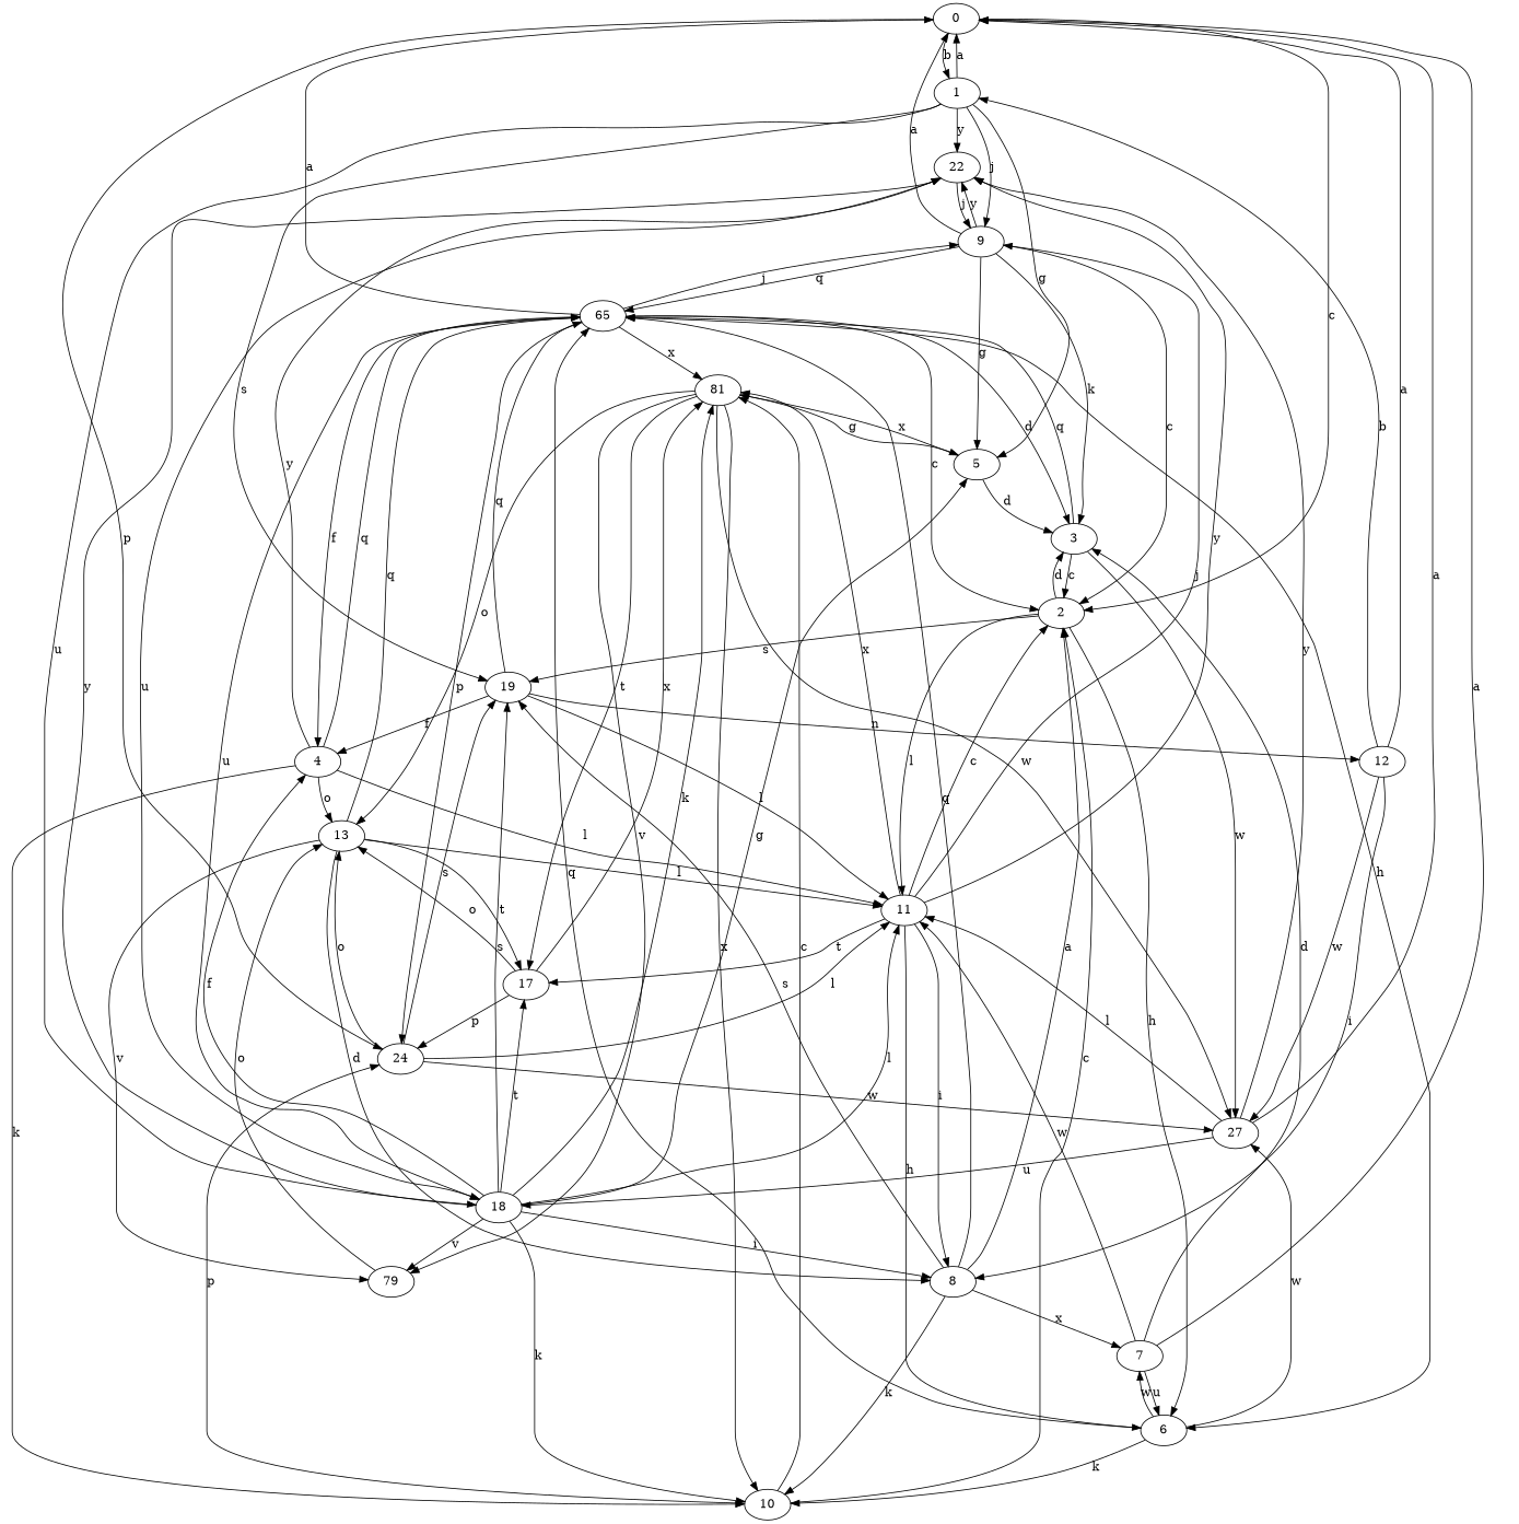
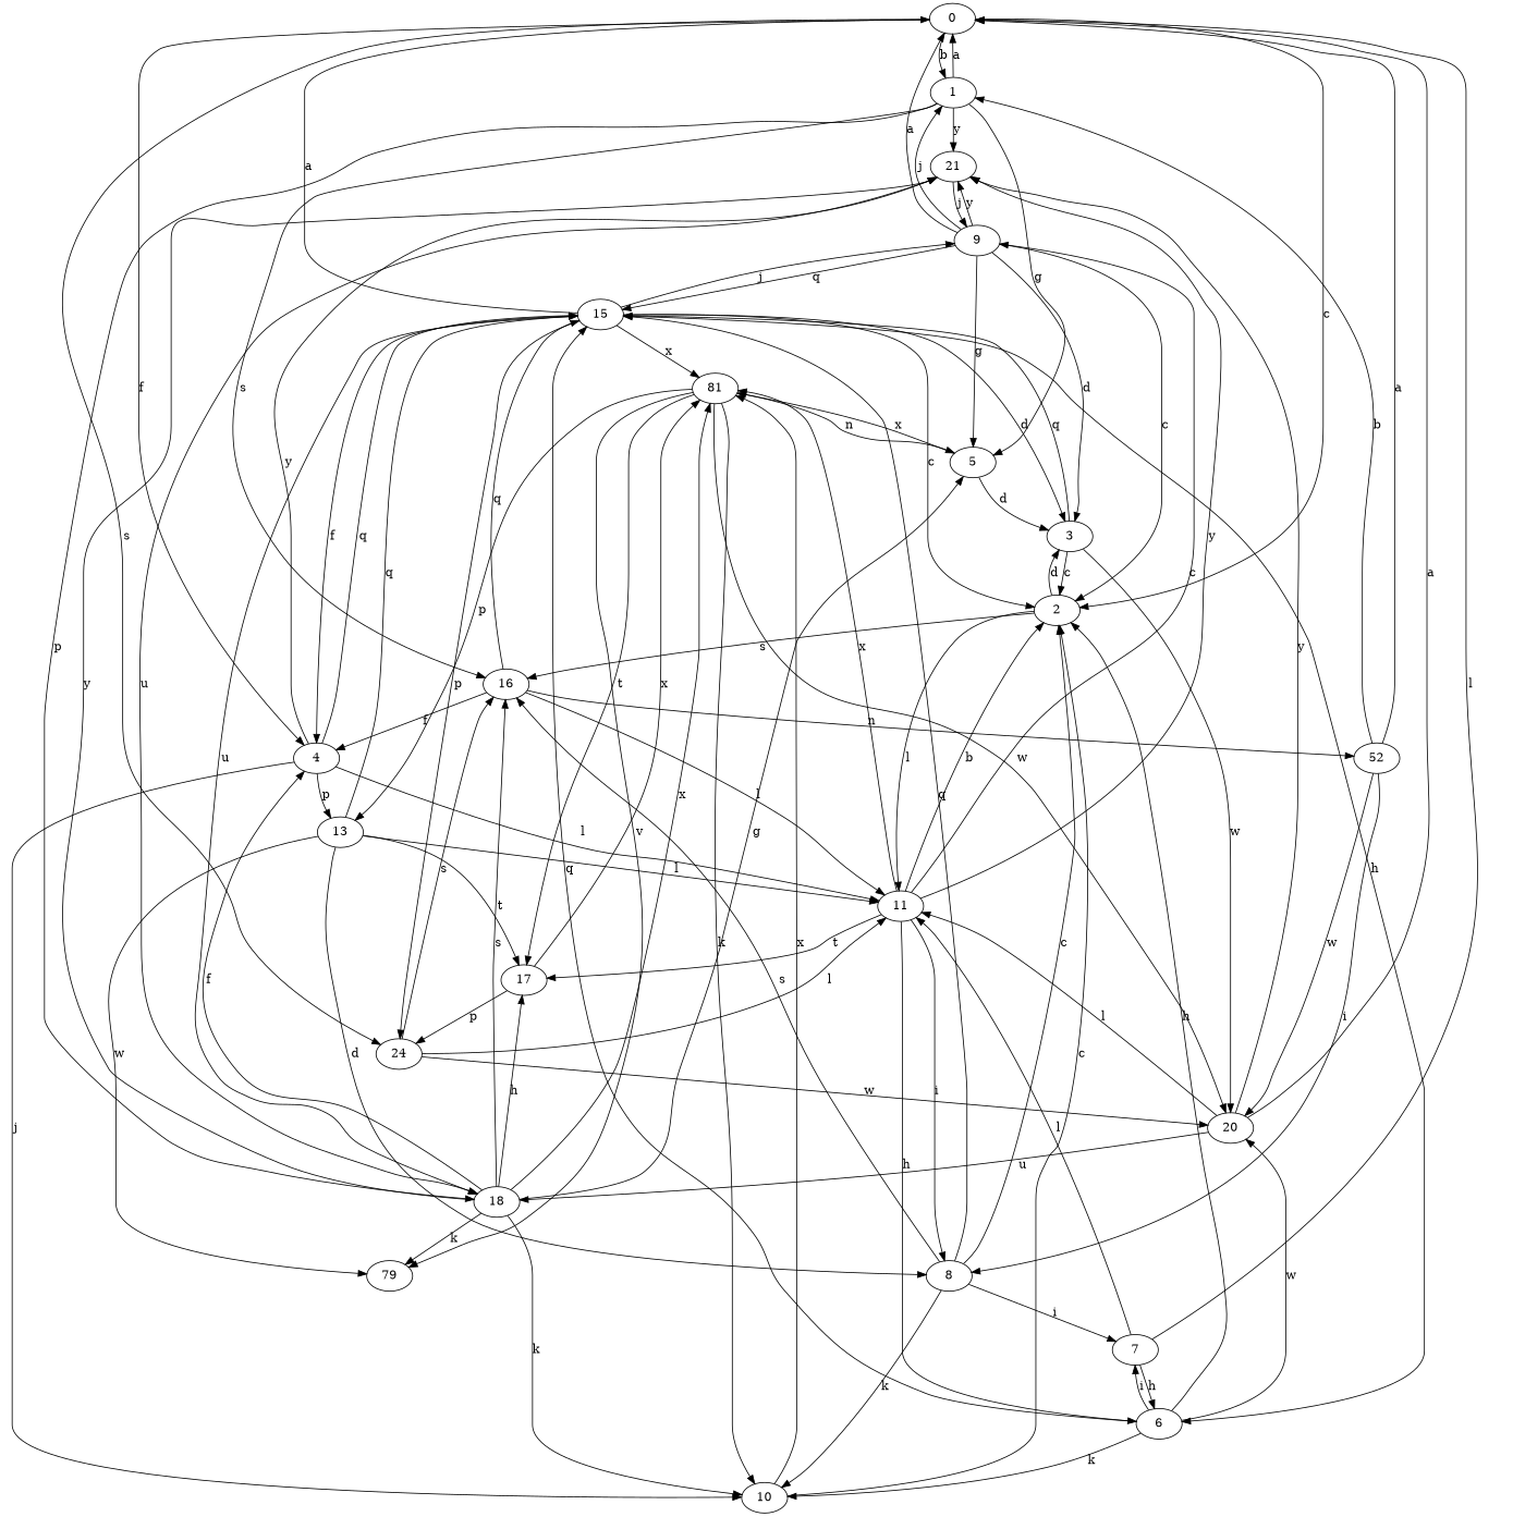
  strict digraph {
    0
    1
    2
    4
    n5 [label=24]
    5
    9
-   16 [label=19]
+   16
    18
-   22
+   22 [label=21]
    3
    6
    11
-   15 [label=65]
+   15
    10
    13
-   20 [label=27]
+   20
    n18 [label=81]
-   12
+   12 [label=52]
    8
    17
    n22 [label=79]
    7
    0 -> 1 [label=b]
    0 -> 2 [label=c]
-   0 -> n5 [label=p]
+   0 -> 4 [label=f]
+   0 -> n5 [label=s]
    1 -> 0 [label=a]
    1 -> 5 [label=g]
-   1 -> 9 [label=j]
+   9 -> 1 [label=j]
    1 -> 16 [label=s]
-   1 -> 18 [label=u]
+   1 -> 18 [label=p]
    1 -> 22 [label=y]
    2 -> 16 [label=s]
    2 -> 3 [label=d]
-   2 -> 6 [label=h]
+   6 -> 2 [label=h]
    2 -> 11 [label=l]
    4 -> 22 [label=y]
    4 -> 11 [label=l]
    4 -> 15 [label=q]
-   4 -> 10 [label=k]
-   4 -> 13 [label=o]
+   4 -> 10 [label=j]
+   4 -> 13 [label=p]
    n5 -> 16 [label=s]
    n5 -> 11 [label=l]
-   n5 -> 13 [label=o]
    n5 -> 20 [label=w]
    5 -> 3 [label=d]
    5 -> n18 [label=x]
    9 -> 0 [label=a]
    9 -> 2 [label=c]
    9 -> 5 [label=g]
    9 -> 22 [label=y]
-   9 -> 3 [label=k]
+   9 -> 3 [label=d]
    9 -> 15 [label=q]
    16 -> 4 [label=f]
    16 -> 11 [label=l]
    16 -> 15 [label=q]
    16 -> 12 [label=n]
    18 -> 4 [label=f]
    18 -> 5 [label=g]
    18 -> 16 [label=s]
    18 -> 22 [label=y]
-   18 -> 11 [label=l]
    18 -> 10 [label=k]
-   18 -> n18 [label=k]
-   18 -> 8 [label=i]
-   18 -> 17 [label=t]
-   18 -> n22 [label=v]
+   18 -> n18 [label=x]
+   18 -> 17 [label=h]
+   18 -> n22 [label=k]
    22 -> 9 [label=j]
    22 -> 18 [label=u]
    3 -> 2 [label=c]
    3 -> 15 [label=q]
    3 -> 20 [label=w]
    6 -> 15 [label=q]
    6 -> 10 [label=k]
    6 -> 20 [label=w]
-   6 -> 7 [label=w]
-   11 -> 2 [label=c]
-   11 -> 9 [label=j]
+   6 -> 7 [label=i]
+   11 -> 2 [label=b]
+   11 -> 9 [label=c]
    11 -> 22 [label=y]
    11 -> 6 [label=h]
    11 -> n18 [label=x]
    11 -> 8 [label=i]
    11 -> 17 [label=t]
    15 -> 0 [label=a]
    15 -> 2 [label=c]
    15 -> 4 [label=f]
    15 -> n5 [label=p]
    15 -> 9 [label=j]
    15 -> 18 [label=u]
    15 -> 3 [label=d]
    15 -> 6 [label=h]
    15 -> n18 [label=x]
    10 -> 2 [label=c]
-   10 -> n5 [label=p]
-   10 -> n18 [label=c]
+   10 -> n18 [label=x]
    13 -> 11 [label=l]
    13 -> 15 [label=q]
    13 -> 8 [label=d]
    13 -> 17 [label=t]
-   13 -> n22 [label=v]
+   13 -> n22 [label=w]
    20 -> 0 [label=a]
    20 -> 18 [label=u]
    20 -> 22 [label=y]
    20 -> 11 [label=l]
-   n18 -> 5 [label=g]
-   n18 -> 10 [label=x]
-   n18 -> 13 [label=o]
+   n18 -> 5 [label=n]
+   n18 -> 10 [label=k]
+   n18 -> 13 [label=p]
    n18 -> 20 [label=w]
    n18 -> 17 [label=t]
    n18 -> n22 [label=v]
    12 -> 0 [label=a]
    12 -> 1 [label=b]
    12 -> 20 [label=w]
    12 -> 8 [label=i]
-   8 -> 2 [label=a]
+   8 -> 2 [label=c]
    8 -> 16 [label=s]
    8 -> 15 [label=q]
    8 -> 10 [label=k]
-   8 -> 7 [label=x]
+   8 -> 7 [label=i]
    17 -> n5 [label=p]
-   17 -> 13 [label=o]
    17 -> n18 [label=x]
-   n22 -> 13 [label=o]
-   7 -> 0 [label=a]
-   7 -> 3 [label=d]
-   7 -> 6 [label=u]
-   7 -> 11 [label=w]
+   7 -> 0 [label=l]
+   7 -> 6 [label=h]
+   7 -> 11 [label=l]
  }
